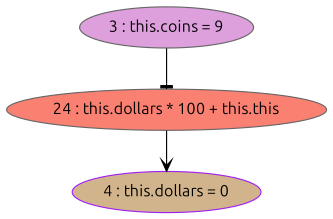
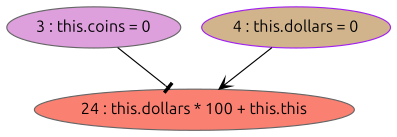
  digraph {
    fontname=Ubuntu
    node [color=gray40 fontname=Ubuntu style=filled]
    edge [fontname=Ubuntu]
-   "3 : this.coins = 0" [fillcolor=plum label="3 : this.coins = 9"]
+   "3 : this.coins = 0" [fillcolor=plum]
    n2 [fillcolor=salmon label="24 : this.dollars * 100 + this.this"]
    "4 : this.dollars = 0" [color=purple fillcolor=tan]
    "3 : this.coins = 0" -> n2 [arrowhead=tee]
-   n2 -> "4 : this.dollars = 0" [arrowhead=vee]
+   "4 : this.dollars = 0" -> n2 [arrowhead=vee]
  }
